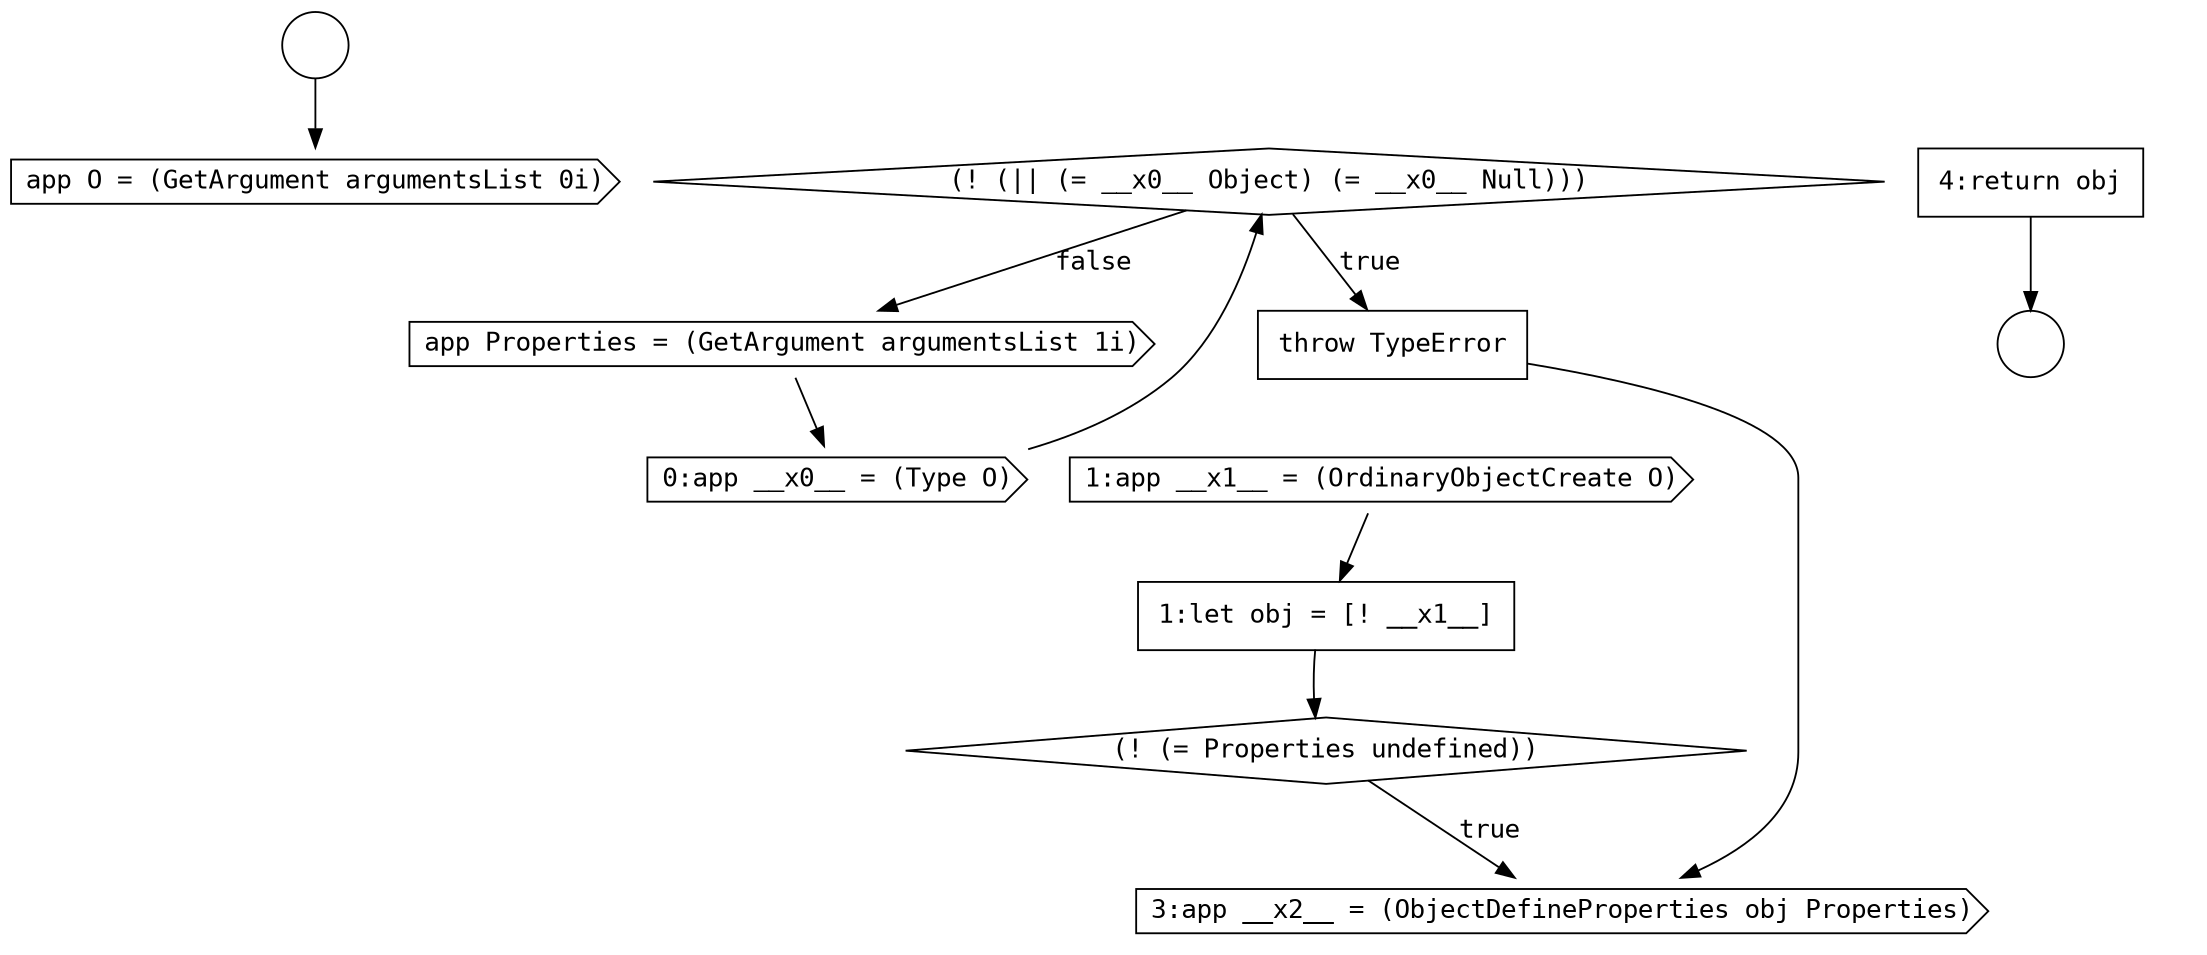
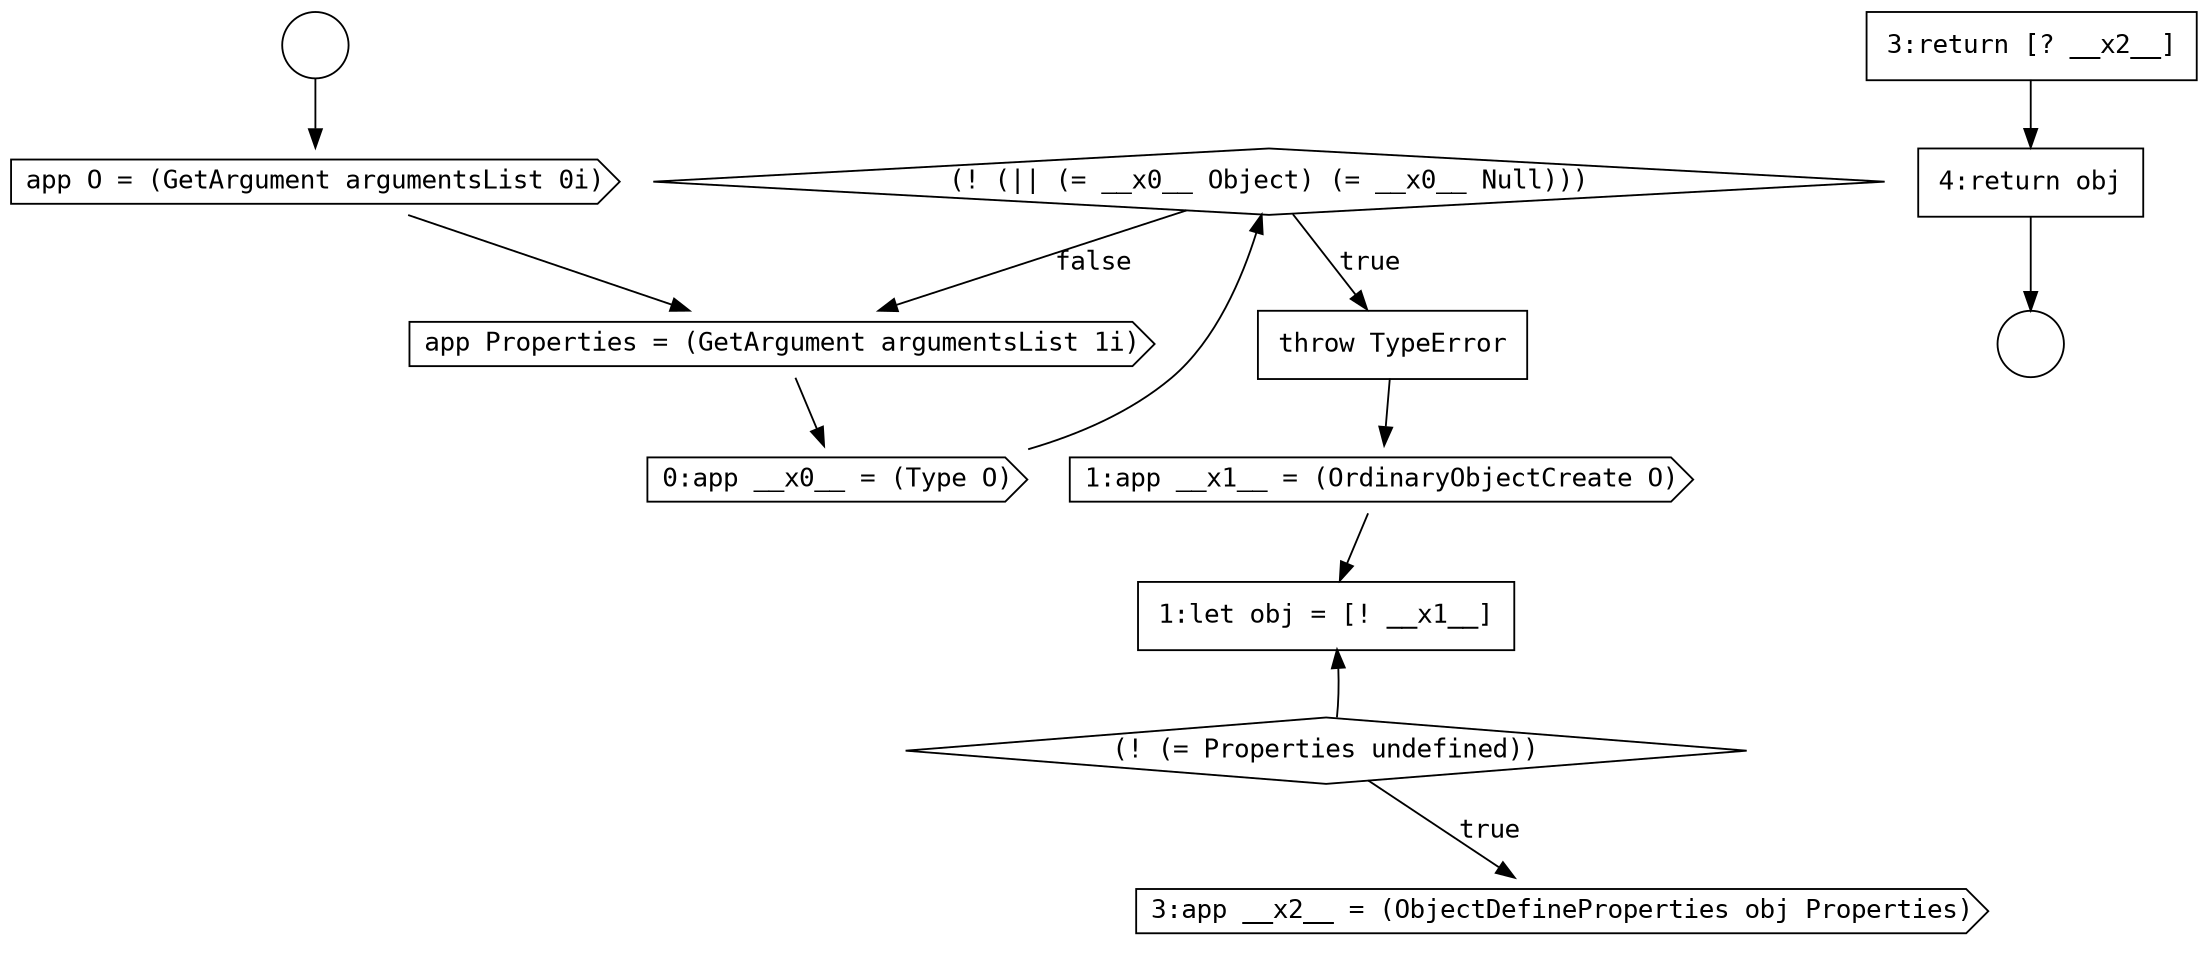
  digraph {
    fontname="DejaVu Sans Mono"
    node [color=black fillcolor=white fontname="DejaVu Sans Mono" shape=cds style=filled]
    edge [color=black fontname="DejaVu Sans Mono"]
    n1 [label=<<font color="black">1:app __x1__ = (OrdinaryObjectCreate O)</font>>]
    n2 [label=<<font color="black">     <table border="0" cellborder="1" cellspacing="0" cellpadding="10">       <tr><td align="left">1:let obj = [! __x1__]</td></tr>     </table>   </font>> margin=0 shape=none]
    n3 [label=<<font color="black">(! (= Properties undefined))</font>> shape=diamond]
    n4 [label=<<font color="black">app O = (GetArgument argumentsList 0i)</font>>]
    n5 [label=<<font color="black">app Properties = (GetArgument argumentsList 1i)</font>>]
    n6 [label=<<font color="black">0:app __x0__ = (Type O)</font>>]
+   n7 [label=<<font color="black">     <table border="0" cellborder="1" cellspacing="0" cellpadding="10">       <tr><td align="left">3:return [? __x2__]</td></tr>     </table>   </font>> margin=0 shape=none]
    n8 [label=<<font color="black">     <table border="0" cellborder="1" cellspacing="0" cellpadding="10">       <tr><td align="left">4:return obj</td></tr>     </table>   </font>> margin=0 shape=none]
    n9 [label=" " shape=circle]
    n10 [label=<<font color="black">3:app __x2__ = (ObjectDefineProperties obj Properties)</font>>]
    n11 [label=<<font color="black">(! (|| (= __x0__ Object) (= __x0__ Null)))</font>> shape=diamond]
    n12 [label=<<font color="black">     <table border="0" cellborder="1" cellspacing="0" cellpadding="10">       <tr><td align="left">throw TypeError</td></tr>     </table>   </font>> margin=0 shape=none]
    n13 [label=" " shape=circle]
    n1 -> n2
-   n2 -> n3
+   n3 -> n2
    n3 -> n10 [label=<<font color="black">true</font>>]
+   n4 -> n5
    n5 -> n6
    n6 -> n11
+   n7 -> n8
    n8 -> n9
    n11 -> n5 [label=<<font color="black">false</font>>]
    n11 -> n12 [label=<<font color="black">true</font>>]
-   n12 -> n10
+   n12 -> n1
    n13 -> n4
  }
